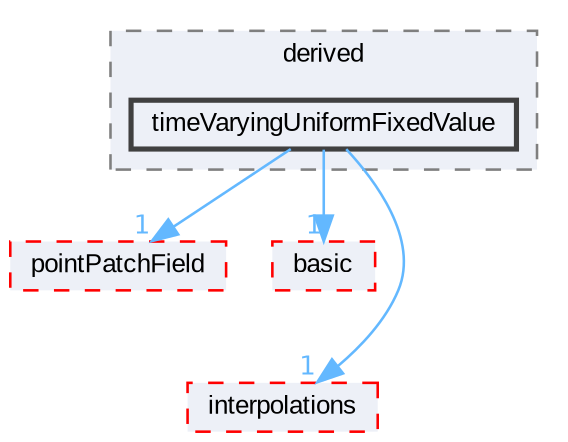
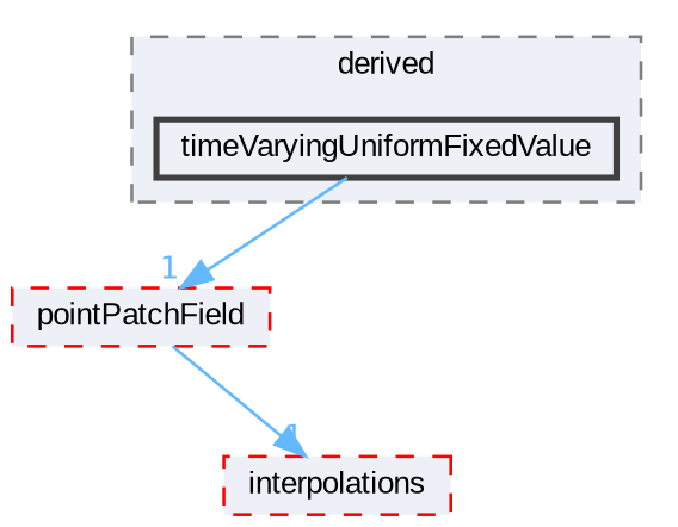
  digraph {
    compound=true
    fontname="Liberation Sans"
    node [color=red fillcolor="#edf0f7" fontname="Liberation Sans" fontsize=10 shape=box style="filled,dashed"]
    edge [color=steelblue1 fontcolor=steelblue1 fontname="Liberation Sans" fontsize=10 headlabel=1 labeldistance=1.5 labelfontname=Helvetica labelfontsize=10]
    n1 [color=grey25 height=0.2 label=timeVaryingUniformFixedValue style="filled,bold" width=0.4]
    n2 [height=0.2 label=pointPatchField width=0.4]
-   n3 [height=0.2 label=basic width=0.4]
    n4 [height=0.2 label=interpolations width=0.4]
    subgraph cluster_1 {
      bgcolor="#edf0f7"
      fontsize=10
      label=derived
      pencolor=grey50
      style="filled,dashed"
      n1
    }
    n1 -> n2
-   n1 -> n3
-   n1 -> n4
+   n2 -> n4
  }
